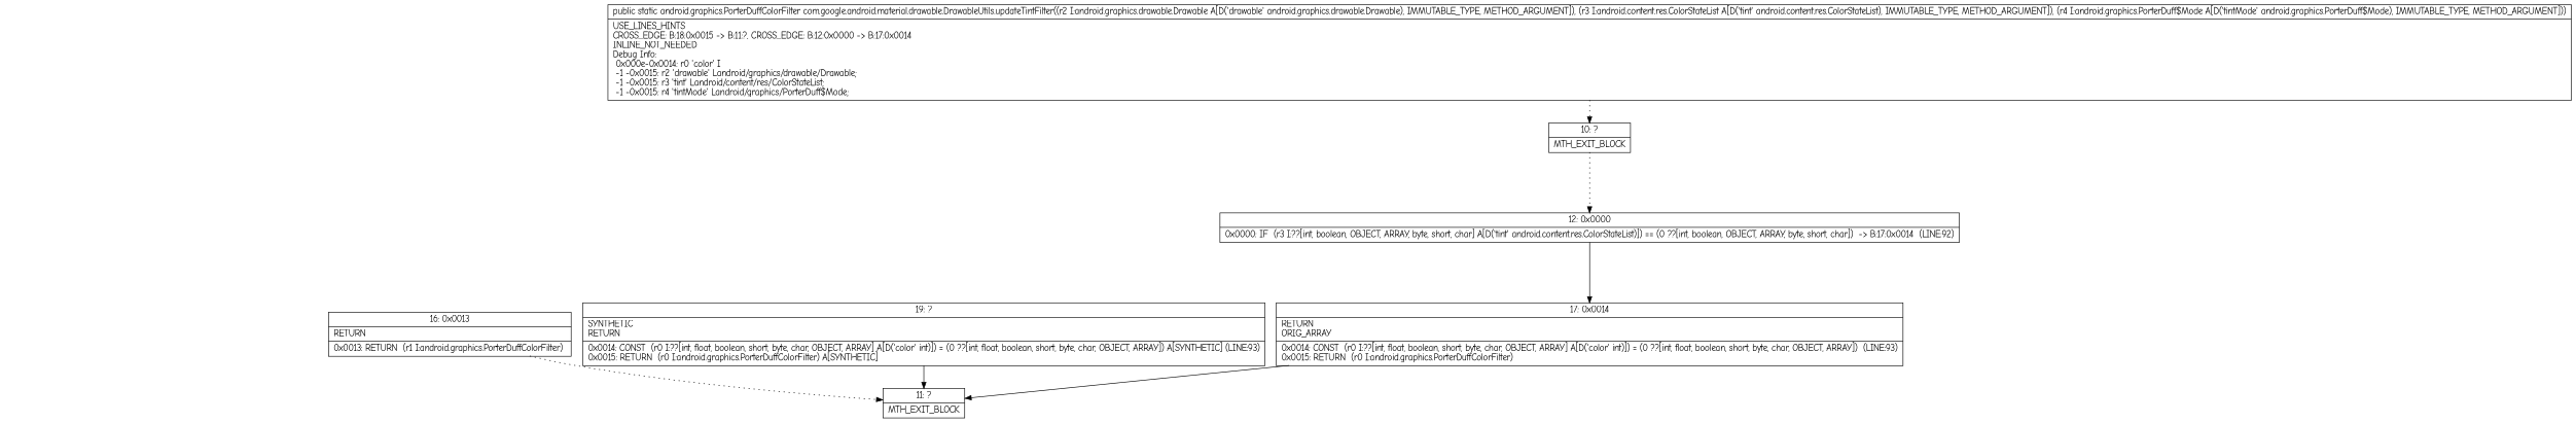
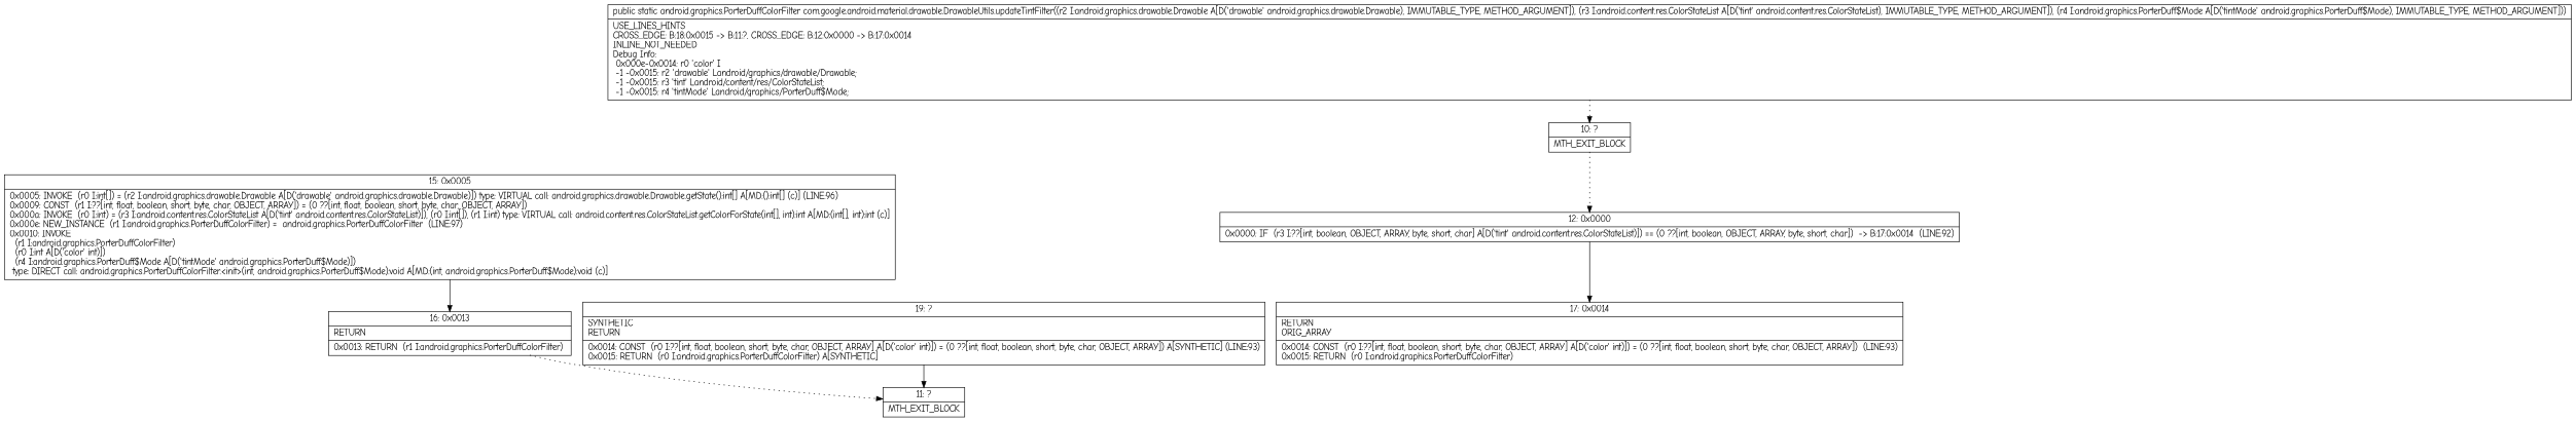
  digraph {
    fontname="Comic Neue"
    node [fontname="Comic Neue" shape=record]
    edge [fontname="Comic Neue" style=solid]
    n1 [label="{10\:\ ?|MTH_EXIT_BLOCK\l}"]
    n2 [label="{12\:\ 0x0000|0x0000: IF  (r3 I:??[int, boolean, OBJECT, ARRAY, byte, short, char] A[D('tint' android.content.res.ColorStateList)]) == (0 ??[int, boolean, OBJECT, ARRAY, byte, short, char])  \-\> B:17:0x0014  (LINE:92)\l}"]
    n3 [label="{17\:\ 0x0014|RETURN\lORIG_ARRAY\l|0x0014: CONST  (r0 I:??[int, float, boolean, short, byte, char, OBJECT, ARRAY] A[D('color' int)]) = (0 ??[int, float, boolean, short, byte, char, OBJECT, ARRAY])  (LINE:93)\l0x0015: RETURN  (r0 I:android.graphics.PorterDuffColorFilter) \l}"]
    n4 [label="{11\:\ ?|MTH_EXIT_BLOCK\l}"]
+   n5 [label="{15\:\ 0x0005|0x0005: INVOKE  (r0 I:int[]) = (r2 I:android.graphics.drawable.Drawable A[D('drawable' android.graphics.drawable.Drawable)]) type: VIRTUAL call: android.graphics.drawable.Drawable.getState():int[] A[MD:():int[] (c)] (LINE:96)\l0x0009: CONST  (r1 I:??[int, float, boolean, short, byte, char, OBJECT, ARRAY]) = (0 ??[int, float, boolean, short, byte, char, OBJECT, ARRAY]) \l0x000a: INVOKE  (r0 I:int) = (r3 I:android.content.res.ColorStateList A[D('tint' android.content.res.ColorStateList)]), (r0 I:int[]), (r1 I:int) type: VIRTUAL call: android.content.res.ColorStateList.getColorForState(int[], int):int A[MD:(int[], int):int (c)]\l0x000e: NEW_INSTANCE  (r1 I:android.graphics.PorterDuffColorFilter) =  android.graphics.PorterDuffColorFilter  (LINE:97)\l0x0010: INVOKE  \l  (r1 I:android.graphics.PorterDuffColorFilter)\l  (r0 I:int A[D('color' int)])\l  (r4 I:android.graphics.PorterDuff$Mode A[D('tintMode' android.graphics.PorterDuff$Mode)])\l type: DIRECT call: android.graphics.PorterDuffColorFilter.\<init\>(int, android.graphics.PorterDuff$Mode):void A[MD:(int, android.graphics.PorterDuff$Mode):void (c)]\l}"]
    n6 [label="{16\:\ 0x0013|RETURN\l|0x0013: RETURN  (r1 I:android.graphics.PorterDuffColorFilter) \l}"]
    n7 [label="{19\:\ ?|SYNTHETIC\lRETURN\l|0x0014: CONST  (r0 I:??[int, float, boolean, short, byte, char, OBJECT, ARRAY] A[D('color' int)]) = (0 ??[int, float, boolean, short, byte, char, OBJECT, ARRAY]) A[SYNTHETIC] (LINE:93)\l0x0015: RETURN  (r0 I:android.graphics.PorterDuffColorFilter) A[SYNTHETIC]\l}"]
    n8 [label="{public static android.graphics.PorterDuffColorFilter com.google.android.material.drawable.DrawableUtils.updateTintFilter((r2 I:android.graphics.drawable.Drawable A[D('drawable' android.graphics.drawable.Drawable), IMMUTABLE_TYPE, METHOD_ARGUMENT]), (r3 I:android.content.res.ColorStateList A[D('tint' android.content.res.ColorStateList), IMMUTABLE_TYPE, METHOD_ARGUMENT]), (r4 I:android.graphics.PorterDuff$Mode A[D('tintMode' android.graphics.PorterDuff$Mode), IMMUTABLE_TYPE, METHOD_ARGUMENT]))  | USE_LINES_HINTS\lCROSS_EDGE: B:18:0x0015 \-\> B:11:?, CROSS_EDGE: B:12:0x0000 \-\> B:17:0x0014\lINLINE_NOT_NEEDED\lDebug Info:\l  0x000e\-0x0014: r0 'color' I\l  \-1 \-0x0015: r2 'drawable' Landroid\/graphics\/drawable\/Drawable;\l  \-1 \-0x0015: r3 'tint' Landroid\/content\/res\/ColorStateList;\l  \-1 \-0x0015: r4 'tintMode' Landroid\/graphics\/PorterDuff$Mode;\l}"]
    n1 -> n2 [style=dotted]
    n2 -> n3
-   n3 -> n4
+   n5 -> n6
    n6 -> n4 [style=dotted]
    n7 -> n4
    n8 -> n1 [style=dotted]
  }
